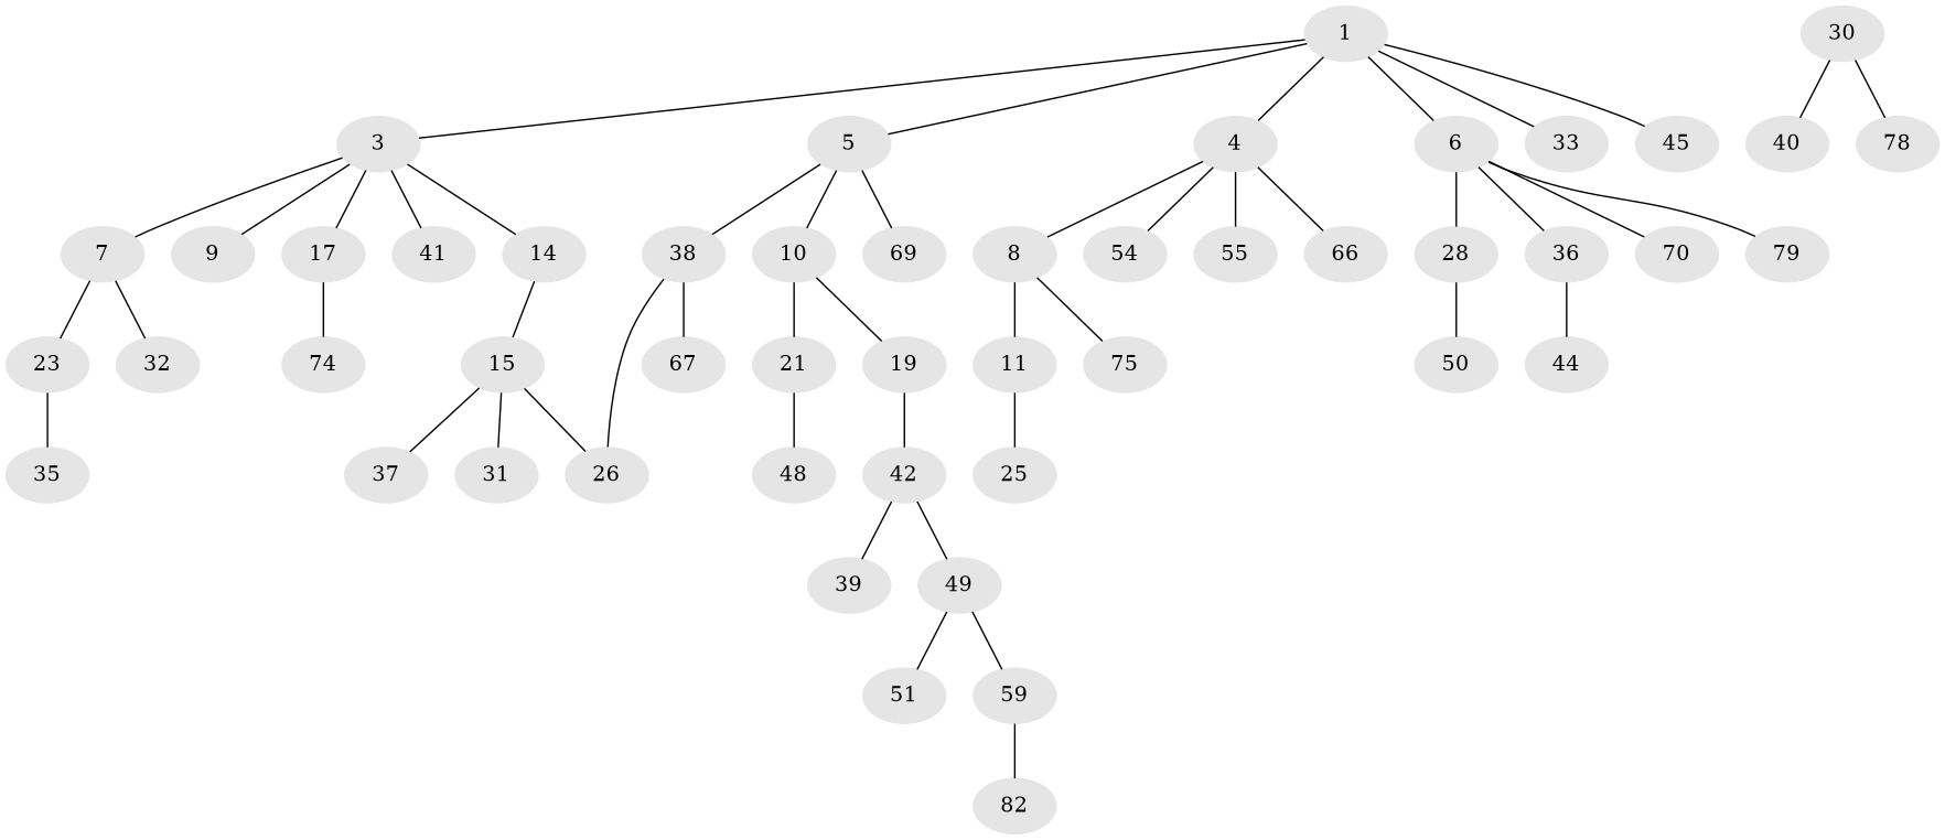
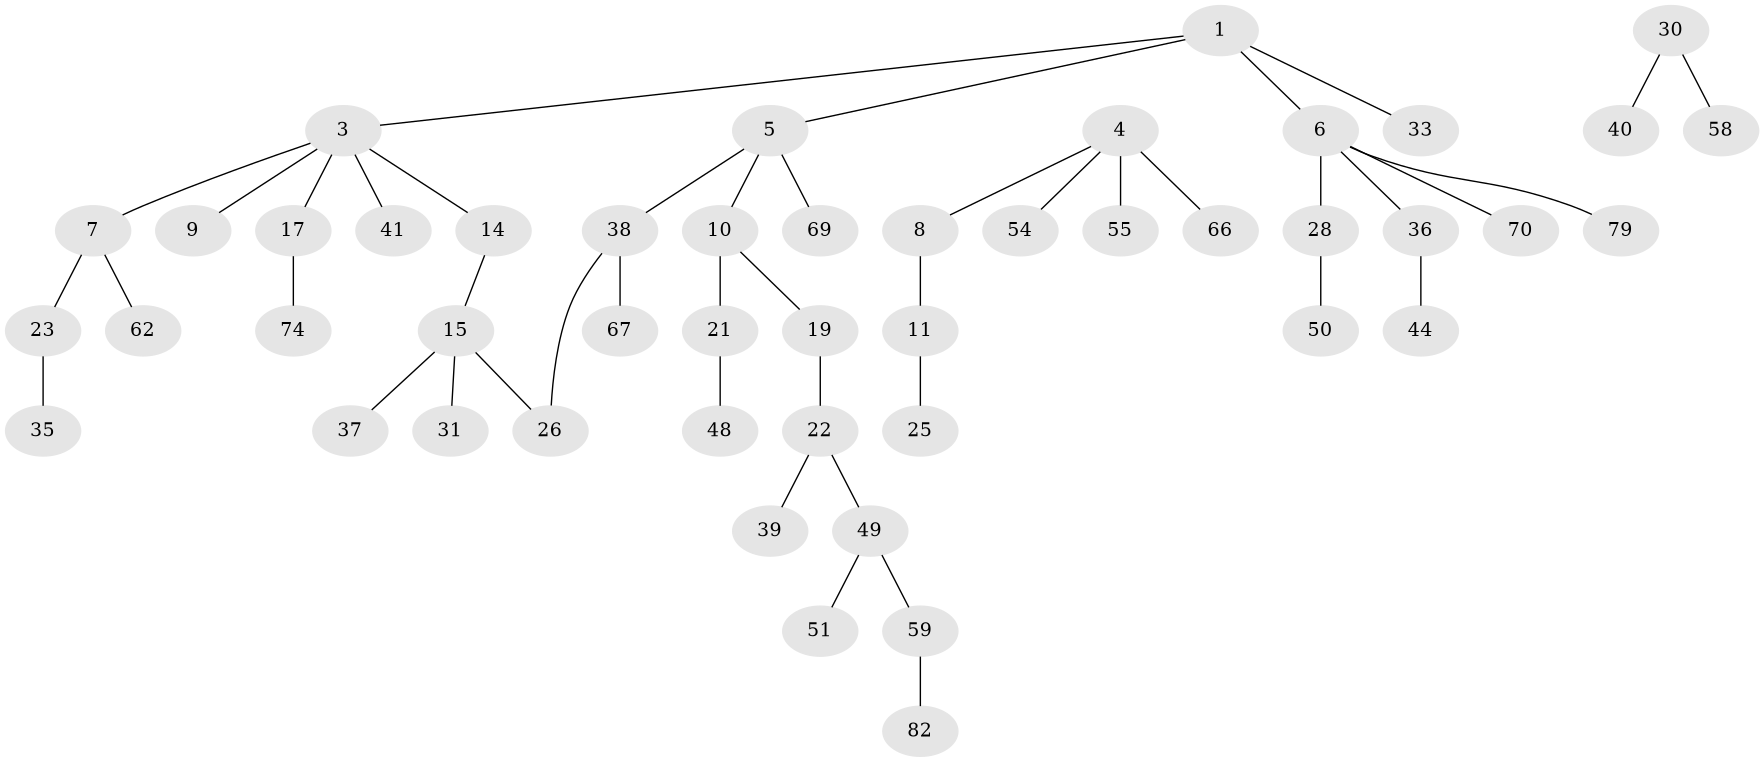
  graph {
    node [color=gray90 style=filled]
    1 [super="+2"]
    3 [super="+12"]
    4 [super="+38"]
    5 [super="+29"]
    6 [super="+20"]
    33 [super="+65"]
-   45 [super="+68"]
    7 [super="+63"]
    9 [super="+13"]
    14
    17 [super="+73"]
    41
    8 [super="+42"]
    54 [super="+72"]
    55
    66 [super="+81"]
    10
    n18 [label=38]
    69
    28 [super="+61"]
    36
    70
    79
    23
-   32 [super="+57"]
+   32 [super="+57" label=62]
    15 [super="+16"]
    74
    11 [super="+24"]
-   75 [super="+78"]
    19 [super="+47"]
    21 [super="+71"]
    26 [super="+43"]
    67 [super="+76"]
    50 [super="+60"]
    44 [super="+83"]
    35 [super="+77"]
    25 [super="+56"]
-   22 [super="+27" label=42]
+   22 [super="+27"]
    48
    31
    37 [super="+52"]
    39 [super="+46"]
    49 [super="+53"]
    30 [super="+34"]
    40
-   58 [super="+64" label=78]
+   58 [super="+64"]
    51
    59 [super="+62"]
    82
    1 -- 3
-   1 -- 4
    1 -- 5
    1 -- 6
    1 -- 33
-   1 -- 45
    3 -- 7
    3 -- 9
    3 -- 14
    3 -- 17
    3 -- 41
    4 -- 8
    4 -- 54
    4 -- 55
    4 -- 66
    5 -- 10
    5 -- n18
    5 -- 69
    6 -- 28
    6 -- 36
    6 -- 70
    6 -- 79
    7 -- 23
    7 -- 32
    14 -- 15
    17 -- 74
    8 -- 11
-   8 -- 75
    10 -- 19
    10 -- 21
    n18 -- 26
    n18 -- 67
    28 -- 50
    36 -- 44
    23 -- 35
    15 -- 26
    15 -- 31
    15 -- 37
    11 -- 25
    19 -- 22
    21 -- 48
    22 -- 39
    22 -- 49
    49 -- 51
    49 -- 59
    30 -- 40
    30 -- 58
    59 -- 82
  }
